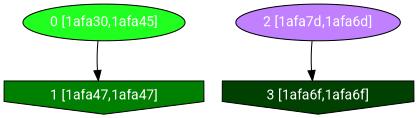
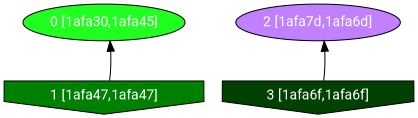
  digraph {
    fontname=Roboto
    node [fontcolor="#ffffff" fontname=Roboto shape=oval style=filled]
    edge [fontname=Roboto]
    n1 [fillcolor="#20FF20" label="0 [1afa30,1afa45]"]
    n2 [fillcolor="#008000" label="1 [1afa47,1afa47]" shape=invhouse]
    n3 [fillcolor="#C080FF" label="2 [1afa7d,1afa6d]"]
    n4 [fillcolor="#004000" label="3 [1afa6f,1afa6f]" shape=invhouse]
-   n1 -> n2
-   n3 -> n4
+   n2 -> n1
+   n4 -> n3
  }
